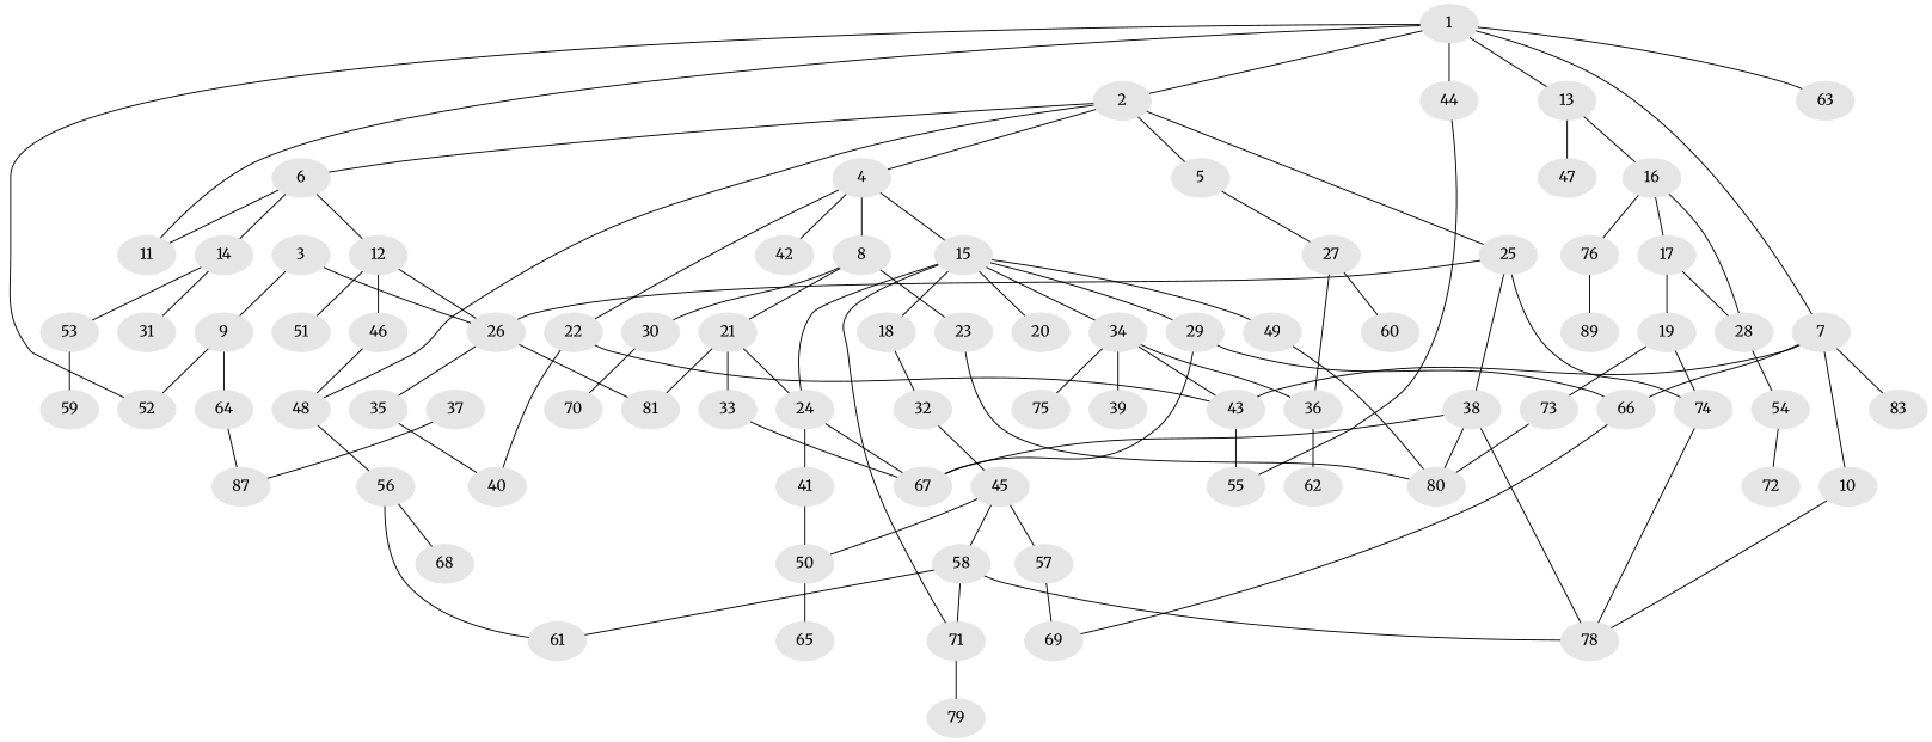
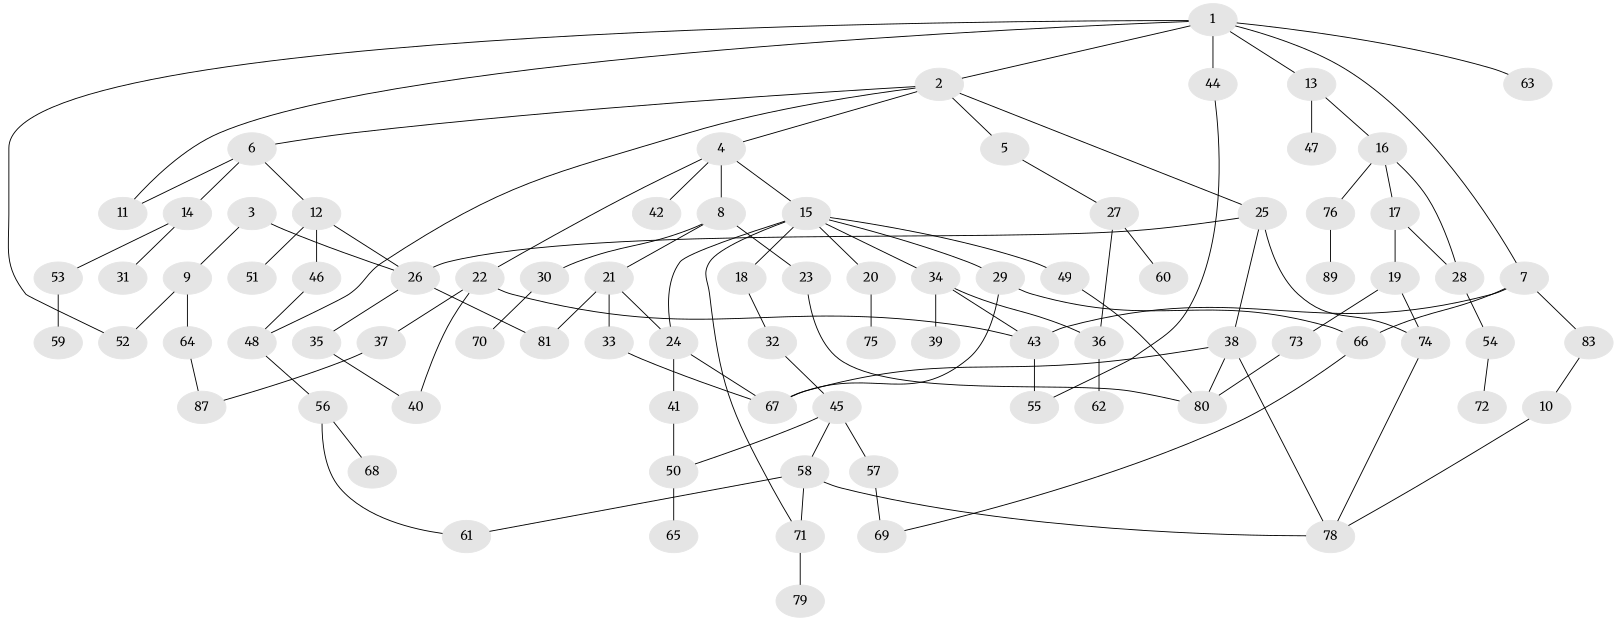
  graph {
    fontname=Merriweather
    node [color=gray90 fontname=Merriweather style=filled]
    edge [fontname=Merriweather]
    1
    2
    7
    13
    44
    52
    63
    11
    4
    5
    6
    25
    48
    3
    9
    26
    10
    43
    66
    83
    16
    47
    55
    8
    15
    22
    42
    27
    12
    14
    74
    38
    56
    64
    81
    35
    21
    23
    30
    18
    20
    24
    29
    34
    49
    71
    37
    40
    36
    60
    46
    51
    31
    53
    78
    69
    33
    80
    70
    n60 [label=87]
    67
    17
    28
    76
    59
    32
    41
    39
    75
    79
    19
    54
    n73 [label=89]
    73
    45
    50
    62
    72
    57
    58
    65
    61
    68
    1 -- 2
    1 -- 7
    1 -- 13
    1 -- 44
    1 -- 52
    1 -- 63
    1 -- 11
    2 -- 4
    2 -- 5
    2 -- 6
    2 -- 25
    2 -- 48
-   7 -- 10
+   83 -- 10
    7 -- 43
    7 -- 66
    7 -- 83
    13 -- 16
    13 -- 47
    44 -- 55
    4 -- 8
    4 -- 15
    4 -- 22
    4 -- 42
    5 -- 27
    6 -- 11
    6 -- 12
    6 -- 14
    25 -- 26
    25 -- 74
    25 -- 38
    48 -- 56
    3 -- 9
    3 -- 26
    9 -- 52
    9 -- 64
    26 -- 81
    26 -- 35
    10 -- 78
    43 -- 55
    66 -- 69
    16 -- 17
    16 -- 28
    16 -- 76
    8 -- 21
    8 -- 23
    8 -- 30
    15 -- 18
    15 -- 20
    15 -- 24
    15 -- 29
    15 -- 34
    15 -- 49
    15 -- 71
    22 -- 43
+   22 -- 37
    22 -- 40
    27 -- 36
    27 -- 60
    12 -- 26
    12 -- 46
    12 -- 51
    14 -- 31
    14 -- 53
    74 -- 78
    38 -- 78
    38 -- 80
    38 -- 67
    56 -- 61
    56 -- 68
    64 -- n60
    35 -- 40
    21 -- 81
    21 -- 24
    21 -- 33
    23 -- 80
    30 -- 70
    18 -- 32
    24 -- 67
    24 -- 41
    29 -- 66
    29 -- 67
    34 -- 43
    34 -- 36
    34 -- 39
-   34 -- 75
+   20 -- 75
    49 -- 80
    71 -- 79
    37 -- n60
    36 -- 62
    46 -- 48
    53 -- 59
    33 -- 67
    17 -- 28
    17 -- 19
    28 -- 54
    76 -- n73
    32 -- 45
    41 -- 50
    19 -- 74
    19 -- 73
    54 -- 72
    73 -- 80
    45 -- 50
    45 -- 57
    45 -- 58
    50 -- 65
    57 -- 69
    58 -- 71
    58 -- 78
    58 -- 61
  }
